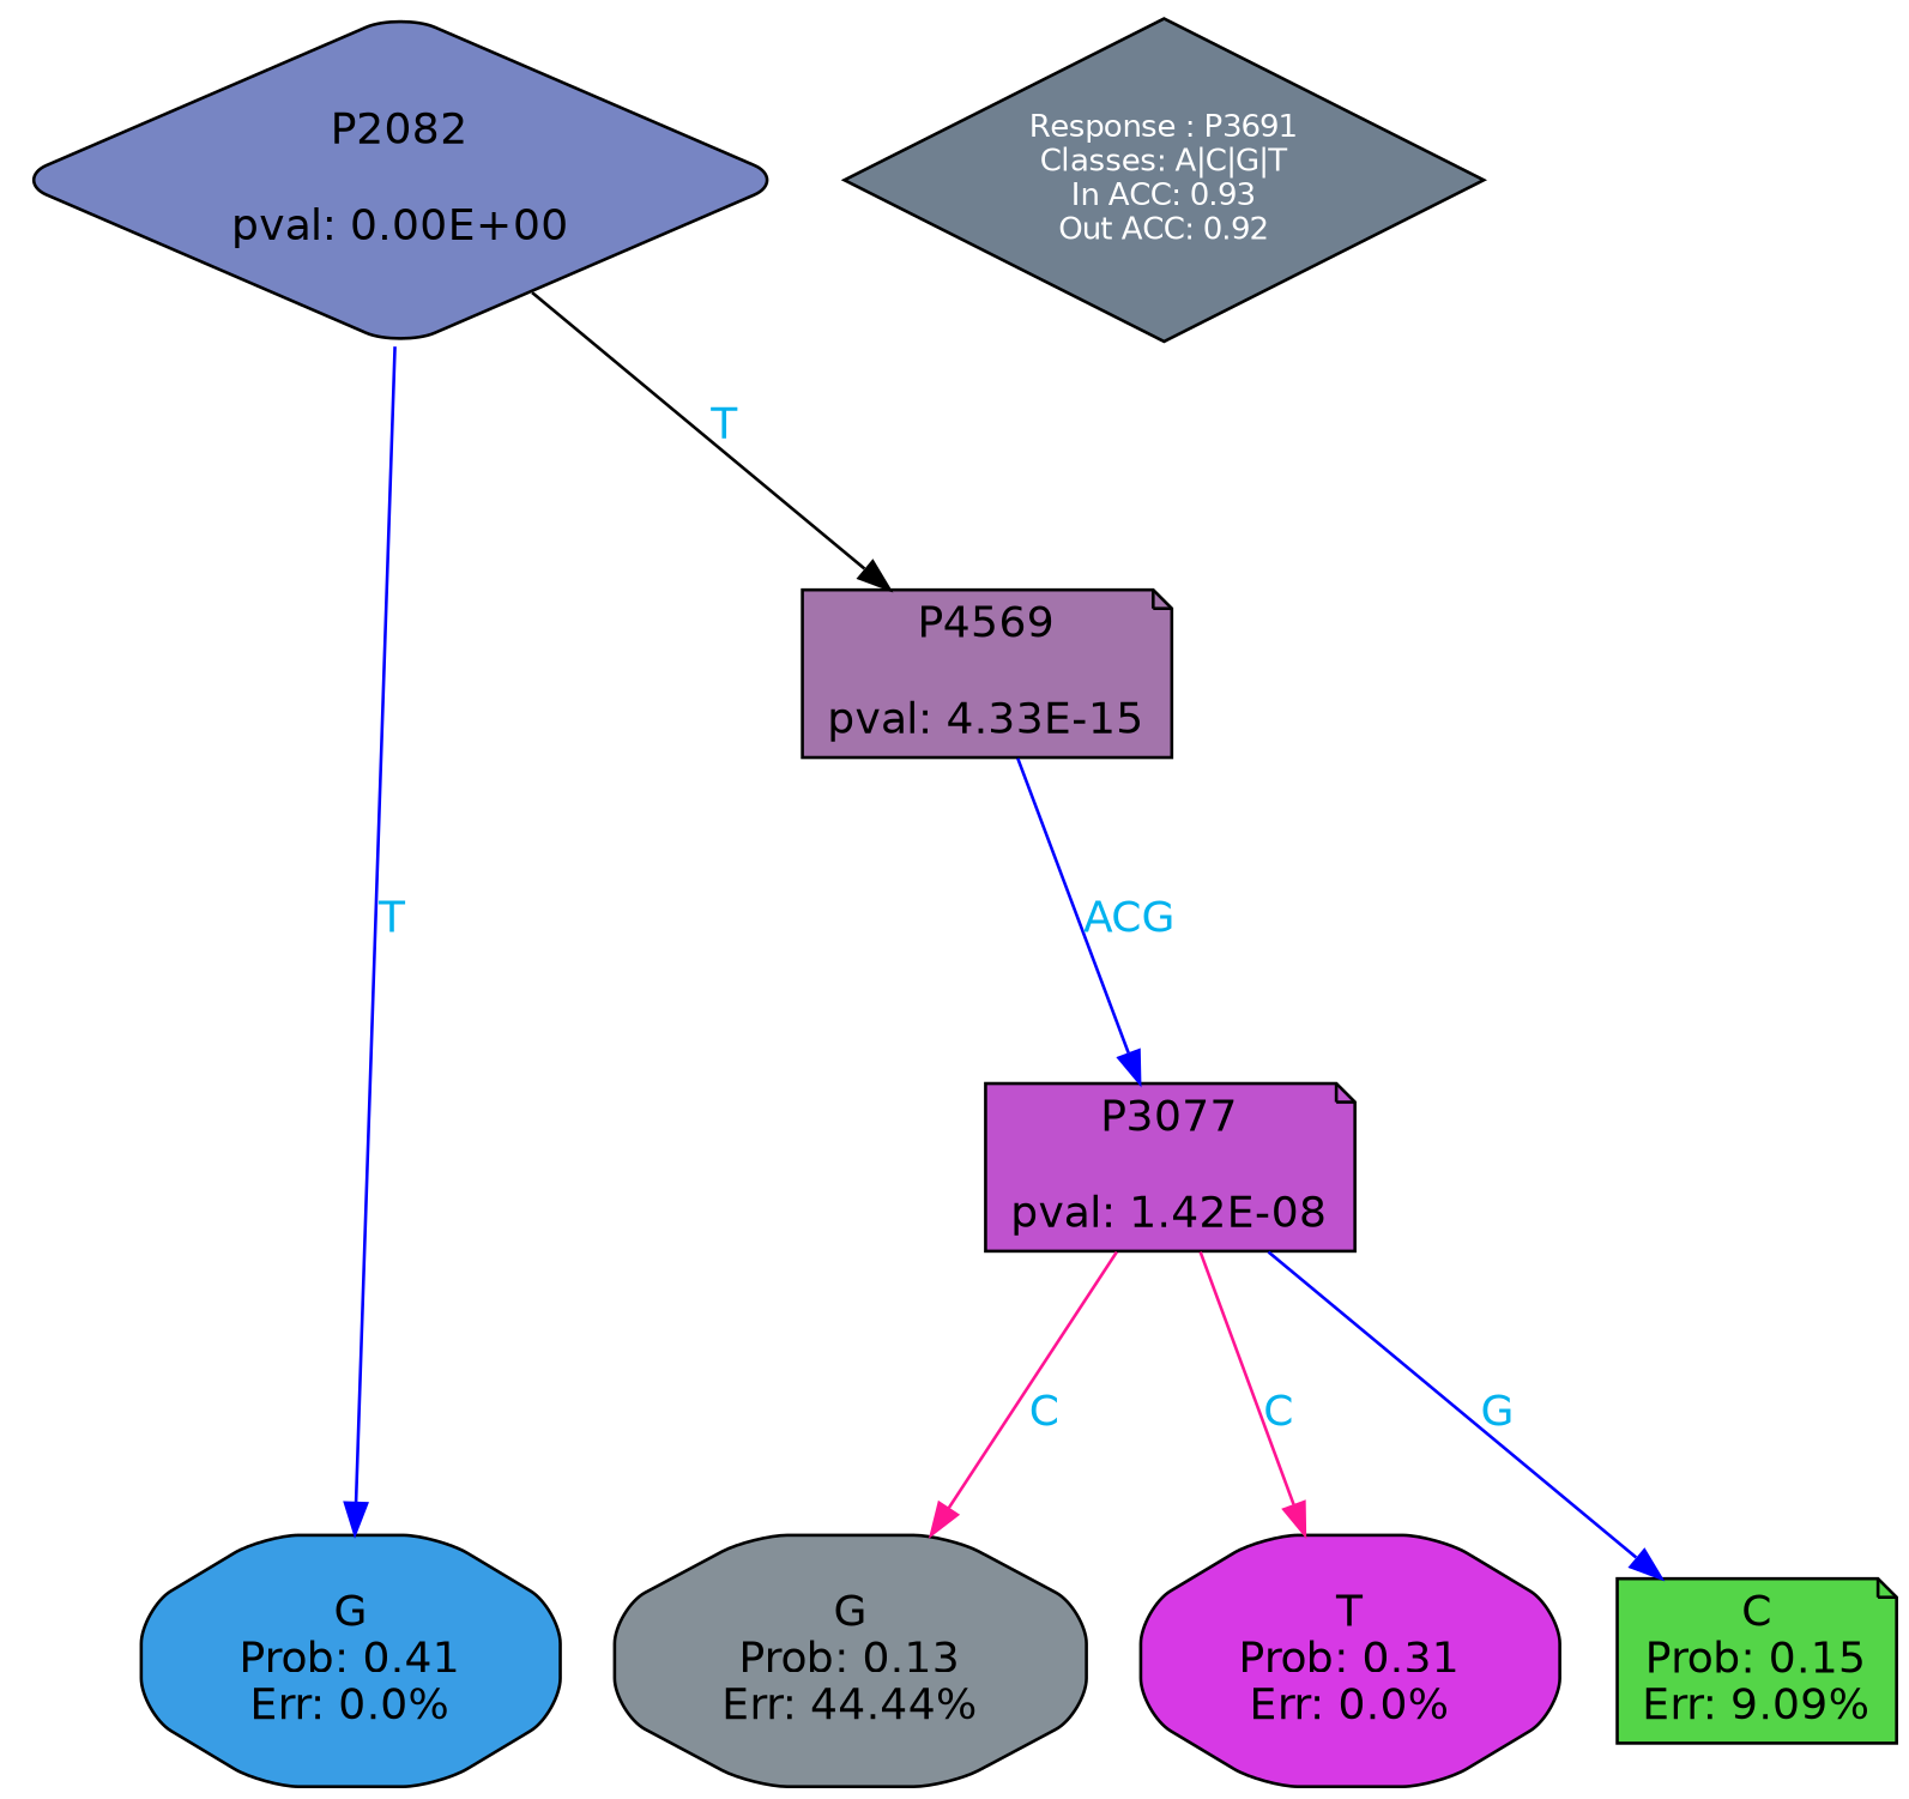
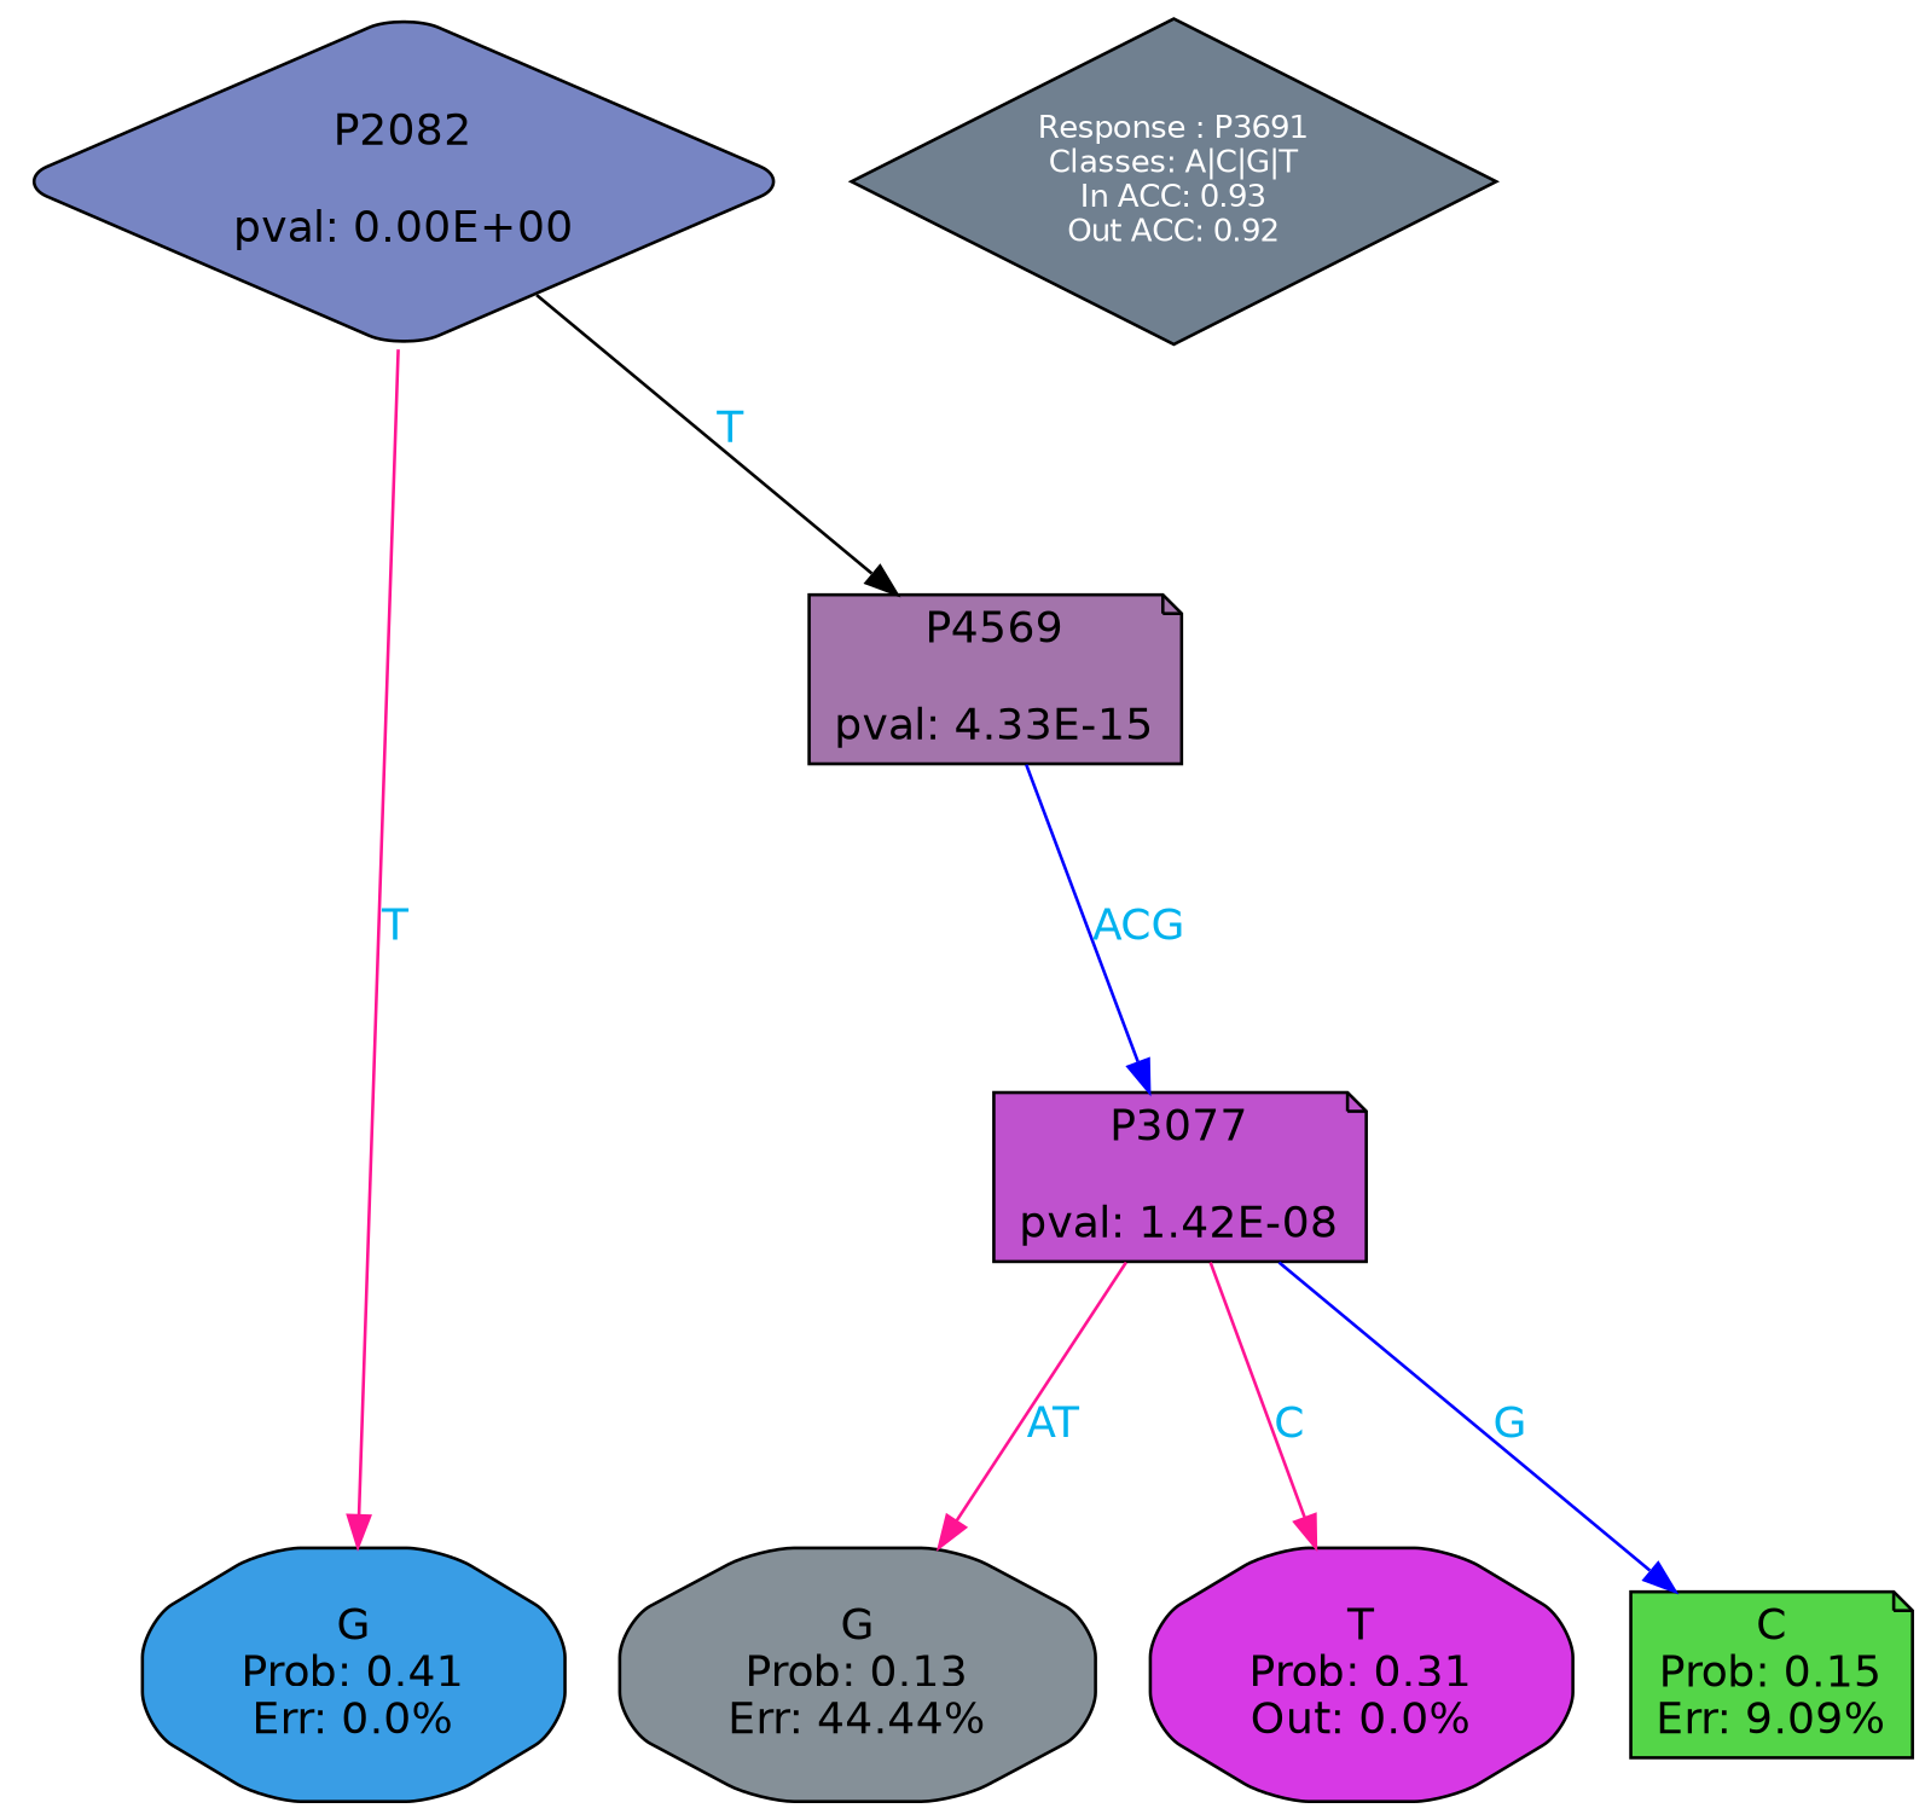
  digraph {
    ranksep=equally
    splines=polylines
    node [color=black fontname=helvetica shape=octagon style="filled, rounded"]
    edge [color=deeppink fontcolor=deepskyblue2 fontname=helvetica]
    n1 [fillcolor="#859098" label="G\nProb: 0.13\nErr: 44.44%"]
-   n2 [fillcolor="#d739e5" label="T\nProb: 0.31\nErr: 0.0%"]
+   n2 [fillcolor="#d739e5" label="T\nProb: 0.31\nOut: 0.0%"]
    n3 [fillcolor="#54d548" label="C\nProb: 0.15\nErr: 9.09%" shape=note]
    n4 [fillcolor="#399de5" label="G\nProb: 0.41\nErr: 0.0%"]
    n5 [align=left fillcolor=slategray fontcolor=white fontsize=10 label="Response : P3691\nClasses: A|C|G|T\nIn ACC: 0.93\nOut ACC: 0.92\n" shape=diamond style=filled]
    n6 [fillcolor="#7785c3" label="P2082\n\npval: 0.00E+00" shape=diamond]
    n7 [fillcolor="#a374ab" label="P4569\n\npval: 4.33E-15" shape=note]
    n8 [fillcolor="#bf52ce" label="P3077\n\npval: 1.42E-08" shape=note]
    subgraph sub_1 {
      rank=same
      n1
      n2
      n3
      n4
    }
    subgraph sub_2 {
      rank=same
      n5
      n6
    }
-   n6 -> n4 [color=blue label=T]
+   n6 -> n4 [label=T]
    n6 -> n7 [color=black label=T]
    n7 -> n8 [color=blue label=ACG]
-   n8 -> n1 [label=C]
+   n8 -> n1 [label=AT]
    n8 -> n2 [label=C]
    n8 -> n3 [color=blue label=G]
  }
